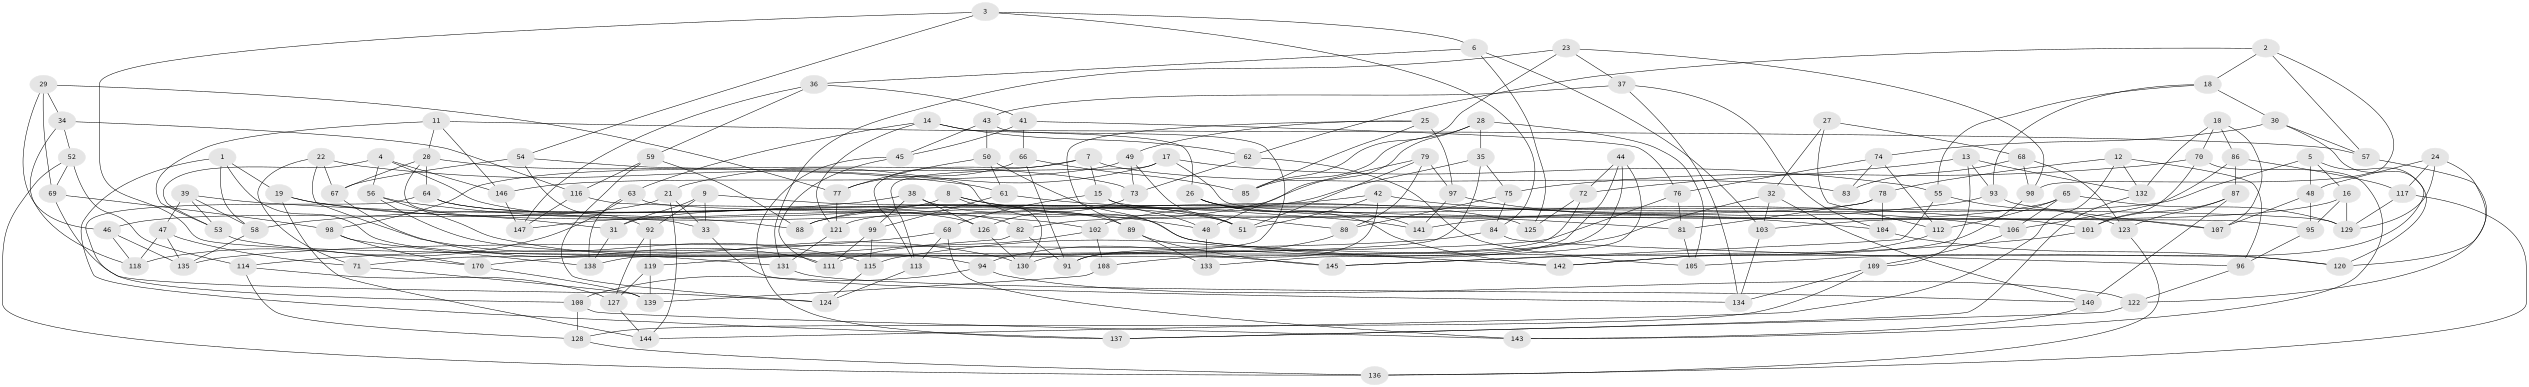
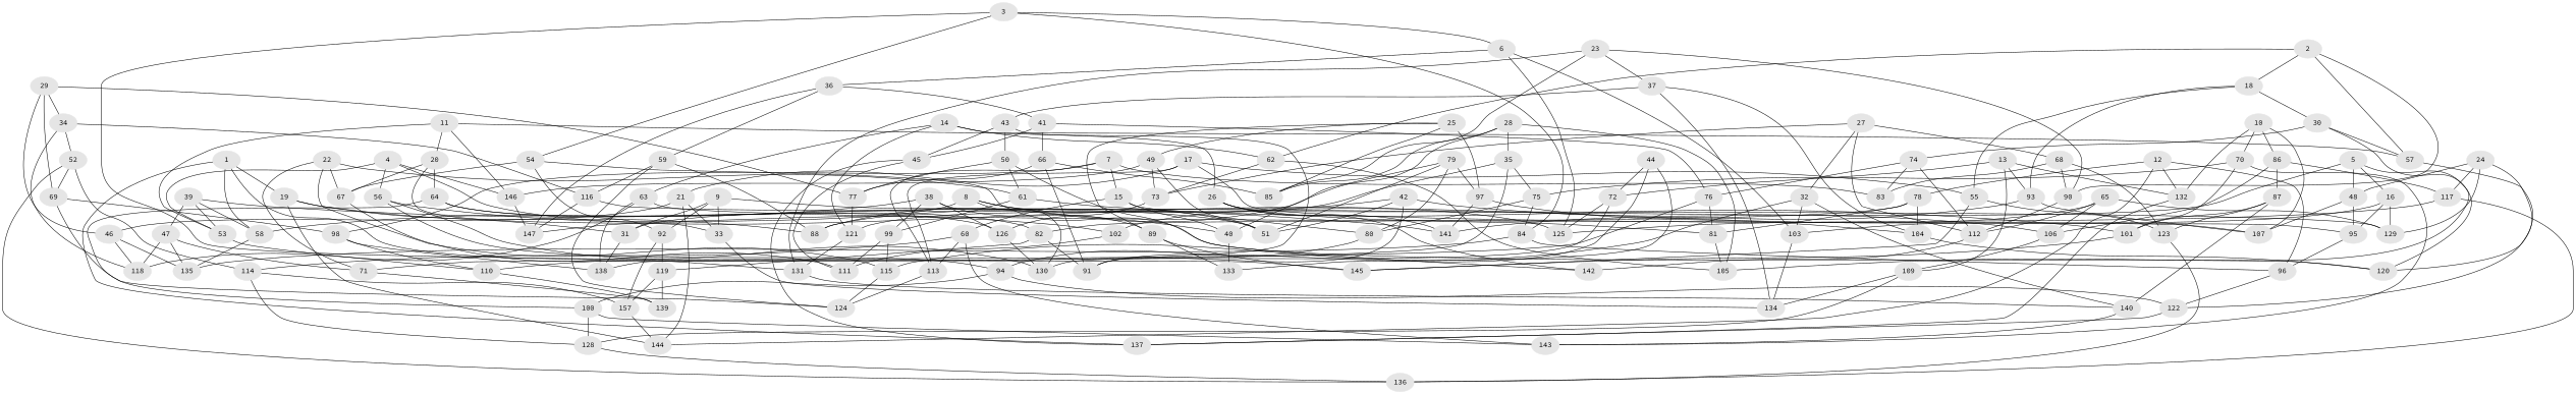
  graph {
    fontname="Source Code Pro"
    node [color=gray90 fontname="Source Code Pro" style=filled]
    edge [fontname="Source Code Pro"]
    1
    19
    58
    131
    137
    31
    144
    88
    135
    140
    2
    18
    57
    62
    90
    93
    55
    30
    122
    73
    105
    142
    3
    6
    54
    84
    145
    125
    36
    103
    120
    92
    67
    96
    4
    53
    56
    146
-   110 [label=170]
+   110
    130
    94
    102
    147
    5
    16
    48
    95
    129
    138
    107
    41
    59
    134
    7
    15
    83
    98
    113
    40
    60
    80
    124
    8
    51
    133
    9
    33
    119
-   127
+   127 [label=157]
    10
    70
    86
    132
    75
    143
    101
    117
    106
    87
    11
    20
    64
    12
    78
    81
    104
    82
    13
    72
    109
    141
    128
    14
    26
    63
    121
    118
    114
    17
    21
    46
    123
    74
    126
    100
    111
    22
    61
    71
    115
    99
    139
    23
    37
    85
    43
    24
    136
    25
    49
    89
    97
    27
    32
    68
    112
    28
    35
    29
    34
    69
    77
    52
    116
    76
    45
    66
    50
    38
    39
    47
    91
    42
    44
-   108
    65
    79
    1 -- 19
    1 -- 58
    1 -- 131
    1 -- 137
    19 -- 31
    19 -- 144
    19 -- 88
    58 -- 135
    131 -- 140
    31 -- 138
    140 -- 143
    2 -- 18
    2 -- 57
    2 -- 62
    2 -- 90
    18 -- 93
    18 -- 55
    18 -- 30
    57 -- 122
    62 -- 73
    62 -- 105
-   90 -- 142
+   90 -- 112
    93 -- 107
    93 -- 141
    55 -- 145
    55 -- 123
    30 -- 57
    30 -- 105
    30 -- 74
    122 -- 137
    73 -- 126
    3 -- 6
    3 -- 54
    3 -- 84
    3 -- 145
    6 -- 125
    6 -- 36
    6 -- 103
    54 -- 120
    54 -- 92
    54 -- 67
    84 -- 135
    84 -- 96
    36 -- 147
    36 -- 41
    36 -- 59
    103 -- 134
    92 -- 119
    92 -- 127
    67 -- 111
    96 -- 122
    4 -- 125
    4 -- 53
    4 -- 56
    4 -- 146
    53 -- 110
    56 -- 130
    56 -- 94
    56 -- 102
    146 -- 147
    110 -- 139
    94 -- 122
    94 -- 100
    102 -- 111
-   102 -- 108
    5 -- 31
    5 -- 120
    5 -- 16
    5 -- 48
    16 -- 103
    16 -- 95
    16 -- 129
    48 -- 95
    48 -- 107
    95 -- 96
    41 -- 76
    41 -- 45
    41 -- 66
    59 -- 88
    59 -- 124
    59 -- 116
    7 -- 15
    7 -- 83
    7 -- 98
    7 -- 113
    15 -- 40
    15 -- 60
    15 -- 80
    98 -- 110
    98 -- 138
    113 -- 124
    40 -- 133
    60 -- 113
    60 -- 143
    60 -- 114
    80 -- 94
    8 -- 130
    8 -- 147
    8 -- 40
    8 -- 51
    9 -- 31
    9 -- 92
    9 -- 51
    9 -- 33
    33 -- 134
    119 -- 127
    119 -- 139
    127 -- 144
    10 -- 107
    10 -- 70
    10 -- 86
    10 -- 132
    70 -- 75
    70 -- 143
    70 -- 101
    86 -- 117
    86 -- 106
    86 -- 87
    132 -- 137
    75 -- 84
    75 -- 80
    101 -- 145
-   117 -- 129
+   117 -- 125
    117 -- 136
    106 -- 109
    87 -- 140
    87 -- 101
    87 -- 123
    11 -- 57
    11 -- 53
    11 -- 146
    11 -- 20
    20 -- 67
    20 -- 33
    20 -- 64
    64 -- 82
    64 -- 126
    64 -- 100
    12 -- 144
    12 -- 96
    12 -- 132
    12 -- 78
    78 -- 81
    78 -- 104
    78 -- 82
    81 -- 105
    104 -- 120
    82 -- 119
    82 -- 91
    13 -- 93
    13 -- 132
    13 -- 72
    13 -- 109
    72 -- 125
    72 -- 130
    109 -- 134
    109 -- 128
    128 -- 136
    14 -- 62
    14 -- 26
    14 -- 63
    14 -- 121
    26 -- 142
    26 -- 81
    26 -- 141
    63 -- 138
    63 -- 107
    63 -- 118
    121 -- 131
    114 -- 127
    114 -- 128
    17 -- 55
    17 -- 95
    17 -- 113
    17 -- 21
    21 -- 144
    21 -- 33
    21 -- 46
    46 -- 135
    46 -- 118
    123 -- 136
    74 -- 83
    74 -- 112
    74 -- 76
    126 -- 130
    100 -- 143
    100 -- 128
    22 -- 67
    22 -- 61
    22 -- 71
    22 -- 115
    61 -- 101
    61 -- 99
    71 -- 139
    115 -- 124
    99 -- 111
    99 -- 115
    23 -- 131
    23 -- 90
    23 -- 37
    23 -- 85
    37 -- 134
    37 -- 104
    37 -- 43
    43 -- 138
    43 -- 45
    43 -- 50
    24 -- 120
    24 -- 48
    24 -- 129
    24 -- 117
    25 -- 85
    25 -- 49
    25 -- 89
    25 -- 97
    49 -- 73
    49 -- 146
    49 -- 51
    89 -- 145
    89 -- 133
    97 -- 104
    97 -- 141
-   20 -- 73
+   27 -- 73
    27 -- 32
    27 -- 68
    27 -- 112
    32 -- 140
    32 -- 103
    32 -- 115
    68 -- 90
    68 -- 83
    68 -- 123
    112 -- 142
    28 -- 105
    28 -- 40
    28 -- 85
    28 -- 35
    35 -- 75
    35 -- 121
    35 -- 71
    29 -- 46
    29 -- 34
    29 -- 69
    29 -- 77
    34 -- 118
    34 -- 52
    34 -- 116
    69 -- 98
    69 -- 124
    77 -- 121
    52 -- 114
    52 -- 136
    52 -- 69
    116 -- 147
    116 -- 129
    76 -- 110
    76 -- 81
    45 -- 137
    45 -- 111
    66 -- 85
    66 -- 77
    66 -- 91
    50 -- 142
    50 -- 61
    50 -- 77
    38 -- 58
    38 -- 126
    38 -- 99
    38 -- 89
    39 -- 58
    39 -- 53
    39 -- 141
    39 -- 47
    47 -- 135
    47 -- 118
    47 -- 71
    42 -- 88
    42 -- 51
    42 -- 106
    42 -- 91
    44 -- 133
    44 -- 72
    44 -- 91
-   44 -- 108
-   108 -- 139
    65 -- 102
    65 -- 129
    65 -- 106
    65 -- 112
    79 -- 88
    79 -- 80
    79 -- 51
    79 -- 97
  }
